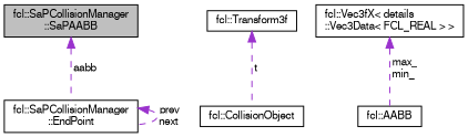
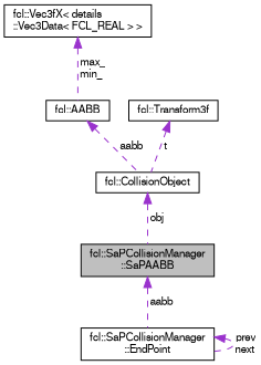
  digraph {
    node [color=black fillcolor=white fontname=FreeSans fontsize=10 shape=record style=filled]
    edge [color=darkorchid3 dir=back fontname=FreeSans fontsize=10 labelfontname=FreeSans labelfontsize=10 style=dashed]
    n1 [fillcolor=grey75 fontcolor=black height=0.2 label="fcl::SaPCollisionManager\l::SaPAABB" width=0.4]
    n2 [height=0.2 label="fcl::SaPCollisionManager\l::EndPoint" width=0.4]
    n3 [height=0.2 label="fcl::CollisionObject" width=0.4]
    n4 [height=0.2 label="fcl::AABB" width=0.4]
    n5 [height=0.2 label="fcl::Vec3fX\< details\l::Vec3Data\< FCL_REAL \> \>" width=0.4]
    n6 [height=0.2 label="fcl::Transform3f" width=0.4]
    n1 -> n2 [label=" aabb"]
    n2 -> n2 [label=" prev\nnext"]
+   n3 -> n1 [label=" obj"]
+   n4 -> n3 [label=" aabb"]
    n5 -> n4 [label=" max_\nmin_"]
    n6 -> n3 [label=" t"]
  }
